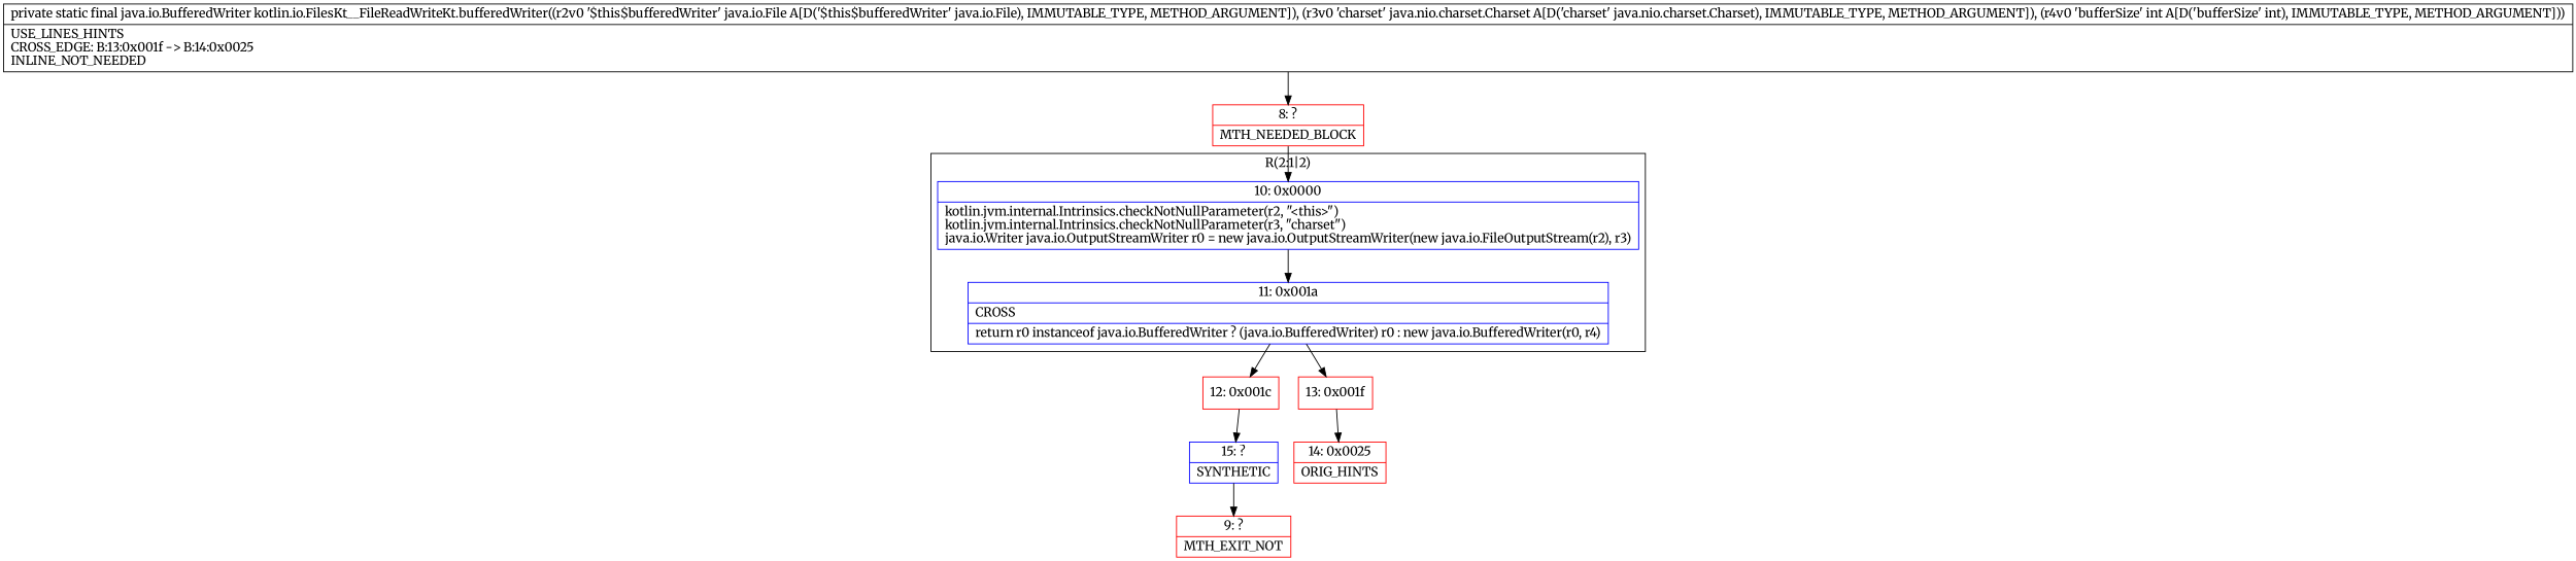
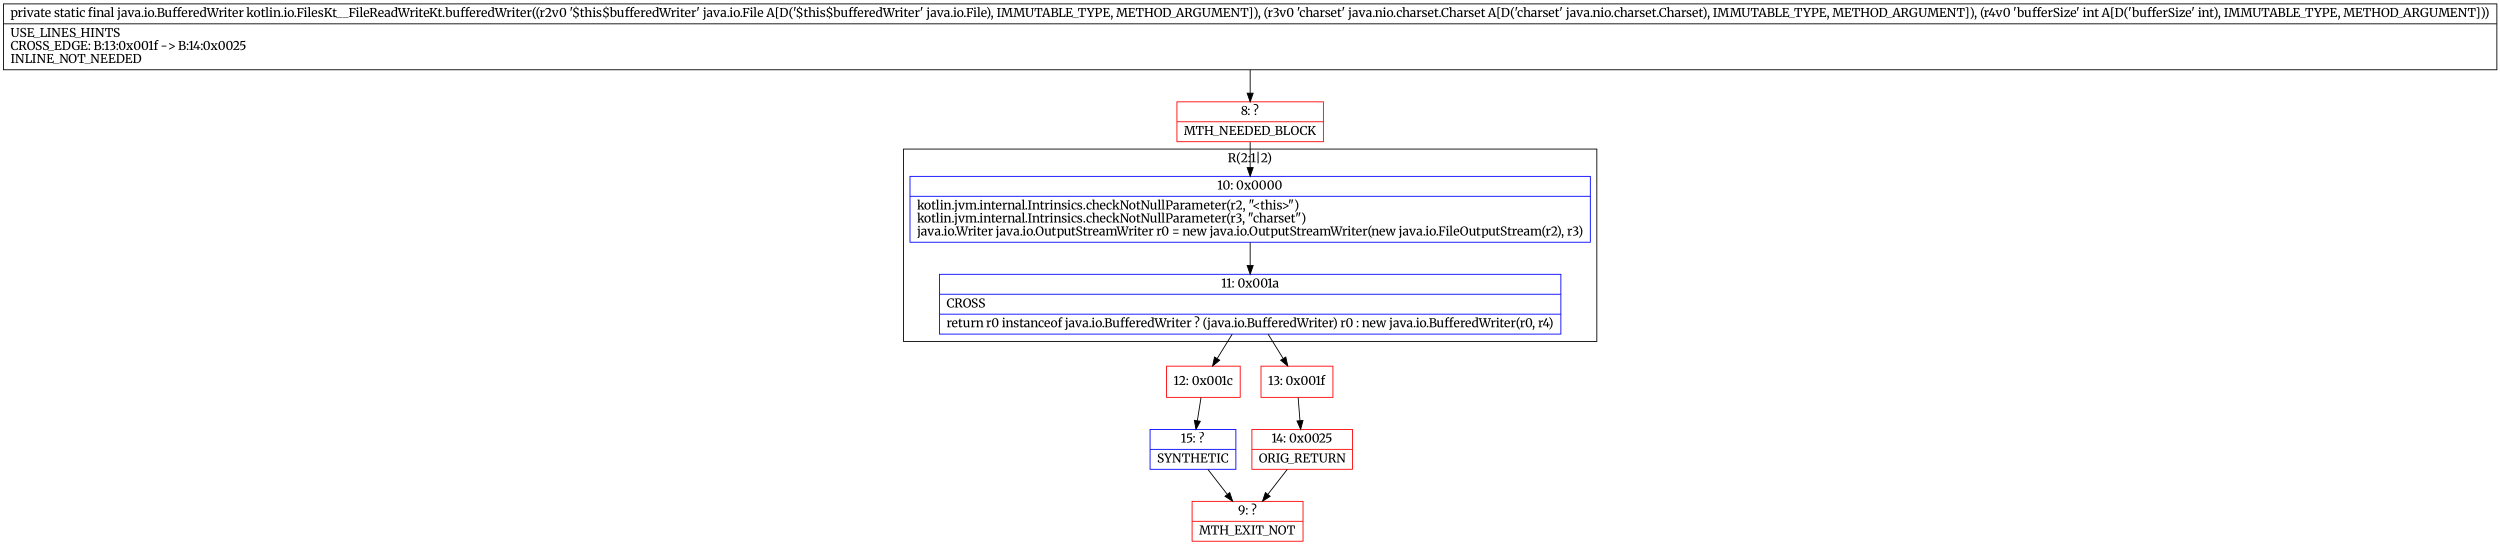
  digraph {
    fontname=Merriweather
    node [color=red fontname=Merriweather shape=record]
    edge [fontname=Merriweather]
    n1 [color=blue label="{10\:\ 0x0000|kotlin.jvm.internal.Intrinsics.checkNotNullParameter(r2, \"\<this\>\")\lkotlin.jvm.internal.Intrinsics.checkNotNullParameter(r3, \"charset\")\ljava.io.Writer java.io.OutputStreamWriter r0 = new java.io.OutputStreamWriter(new java.io.FileOutputStream(r2), r3)\l}"]
    n2 [color=blue label="{11\:\ 0x001a|CROSS\l|return r0 instanceof java.io.BufferedWriter ? (java.io.BufferedWriter) r0 : new java.io.BufferedWriter(r0, r4)\l}"]
    n3 [label="{12\:\ 0x001c}"]
    n4 [label="{13\:\ 0x001f}"]
    n5 [color=blue label="{15\:\ ?|SYNTHETIC\l}"]
-   n6 [label="{14\:\ 0x0025|ORIG_HINTS\l}"]
+   n6 [label="{14\:\ 0x0025|ORIG_RETURN\l}"]
    n7 [label="{8\:\ ?|MTH_NEEDED_BLOCK\l}"]
    n8 [label="{9\:\ ?|MTH_EXIT_NOT\l}"]
    n9 [label="{private static final java.io.BufferedWriter kotlin.io.FilesKt__FileReadWriteKt.bufferedWriter((r2v0 '$this$bufferedWriter' java.io.File A[D('$this$bufferedWriter' java.io.File), IMMUTABLE_TYPE, METHOD_ARGUMENT]), (r3v0 'charset' java.nio.charset.Charset A[D('charset' java.nio.charset.Charset), IMMUTABLE_TYPE, METHOD_ARGUMENT]), (r4v0 'bufferSize' int A[D('bufferSize' int), IMMUTABLE_TYPE, METHOD_ARGUMENT]))  | USE_LINES_HINTS\lCROSS_EDGE: B:13:0x001f \-\> B:14:0x0025\lINLINE_NOT_NEEDED\l}" color=""]
    subgraph cluster_1 {
      label="R(2:1|2)"
      n1
      n2
    }
    n1 -> n2
    n2 -> n3
    n2 -> n4
    n3 -> n5
    n4 -> n6
    n5 -> n8
+   n6 -> n8
    n7 -> n1
    n9 -> n7
  }
